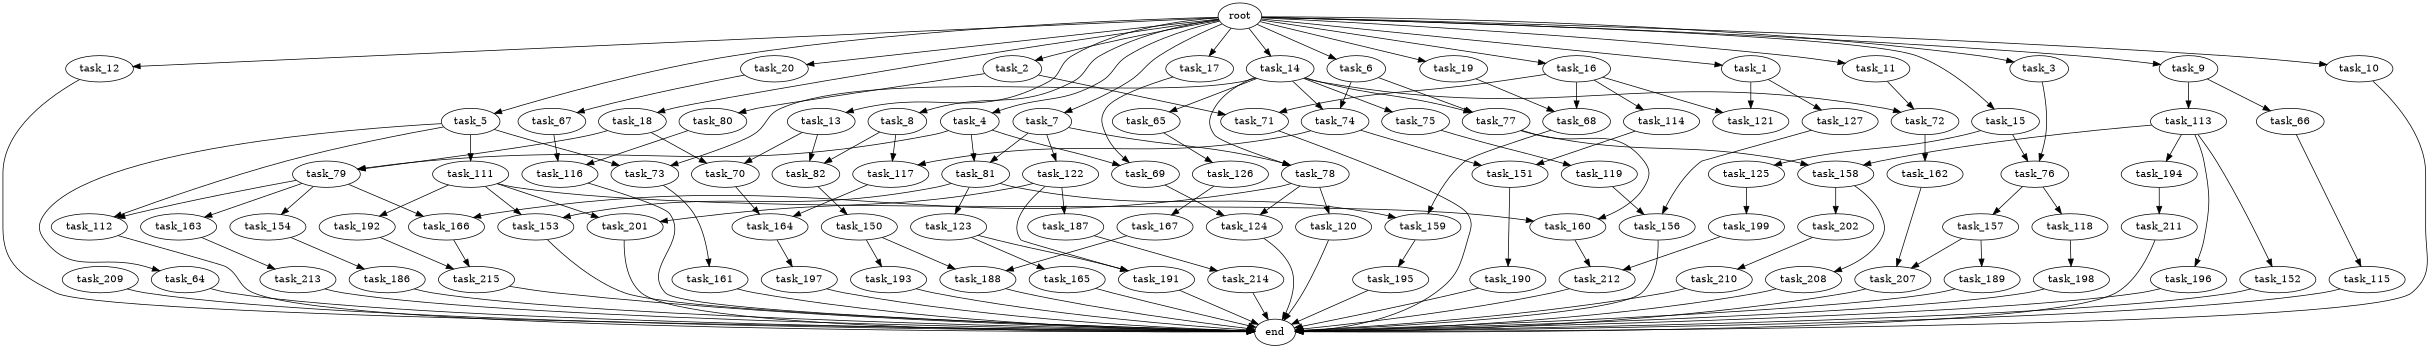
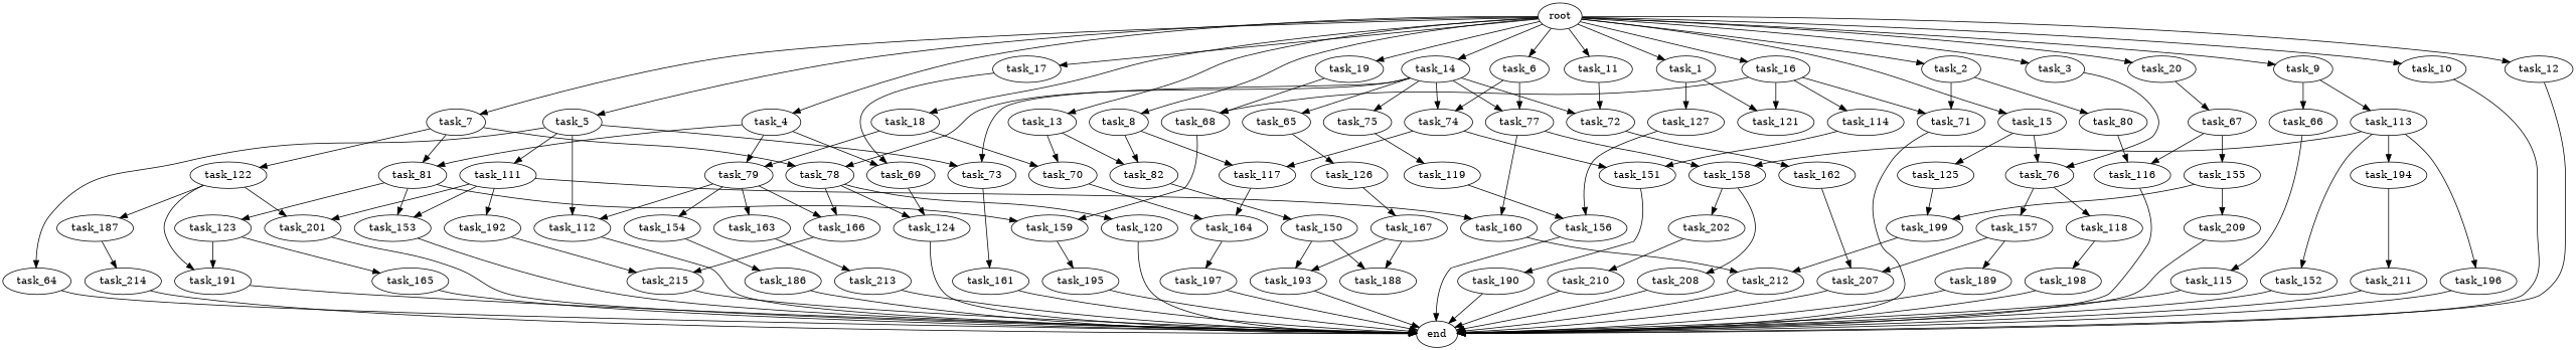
  digraph {
    task_67
+   task_155
    task_116
    task_199
    task_209
    end
    task_193
    task_12
    task_201
    task_5
    task_64
    task_73
    task_111
    task_112
    task_161
    task_160
    task_192
    task_153
    task_162
    task_207
    task_82
    task_150
    task_188
    task_196
    task_164
    task_197
    task_17
    task_69
    task_124
    task_2
    task_71
    task_80
    task_13
    task_70
    task_166
    task_215
    task_79
    task_163
    task_154
    task_213
    task_186
    task_198
    task_77
    task_158
    task_202
    task_208
    task_212
    task_11
    task_72
    task_167
    task_165
    task_117
    task_156
    root
    task_8
    task_18
    task_1
    task_3
    task_9
    task_4
    task_16
    task_19
    task_20
    task_6
    task_7
    task_15
    task_10
    task_14
    task_121
    task_127
    task_76
    task_66
    task_113
    task_81
    task_114
    task_68
    task_74
    task_122
    task_78
    task_125
    task_75
    task_65
    task_119
    task_151
    task_190
    task_152
    task_187
    task_191
    task_214
    task_194
    task_211
    task_126
    task_115
    task_157
    task_118
    task_189
    task_123
    task_159
    task_210
    task_195
    task_120
+   task_67 -> task_155
    task_67 -> task_116
+   task_155 -> task_199
+   task_155 -> task_209
    task_116 -> end
    task_199 -> task_212
    task_209 -> end
    task_193 -> end
    task_12 -> end
    task_201 -> end
    task_5 -> task_64
    task_5 -> task_73
    task_5 -> task_111
    task_5 -> task_112
    task_64 -> end
    task_73 -> task_161
    task_111 -> task_201
    task_111 -> task_160
    task_111 -> task_192
    task_111 -> task_153
    task_112 -> end
    task_161 -> end
    task_160 -> task_212
    task_192 -> task_215
    task_153 -> end
    task_162 -> task_207
    task_207 -> end
    task_82 -> task_150
    task_150 -> task_193
    task_150 -> task_188
-   task_188 -> end
    task_196 -> end
    task_164 -> task_197
    task_197 -> end
    task_17 -> task_69
    task_69 -> task_124
    task_124 -> end
    task_2 -> task_71
    task_2 -> task_80
    task_71 -> end
    task_80 -> task_116
    task_13 -> task_82
    task_13 -> task_70
    task_70 -> task_164
    task_166 -> task_215
    task_215 -> end
    task_79 -> task_112
    task_79 -> task_166
    task_79 -> task_163
    task_79 -> task_154
    task_163 -> task_213
    task_154 -> task_186
    task_213 -> end
    task_186 -> end
    task_198 -> end
    task_77 -> task_160
    task_77 -> task_158
    task_158 -> task_202
    task_158 -> task_208
    task_202 -> task_210
    task_208 -> end
    task_212 -> end
    task_11 -> task_72
    task_72 -> task_162
+   task_167 -> task_193
    task_167 -> task_188
    task_165 -> end
    task_117 -> task_164
    task_156 -> end
    root -> task_12
    root -> task_5
    root -> task_17
    root -> task_2
    root -> task_13
    root -> task_11
    root -> task_8
    root -> task_18
    root -> task_1
    root -> task_3
    root -> task_9
    root -> task_4
    root -> task_16
    root -> task_19
    root -> task_20
    root -> task_6
    root -> task_7
    root -> task_15
    root -> task_10
    root -> task_14
    task_8 -> task_82
    task_8 -> task_117
    task_18 -> task_70
    task_18 -> task_79
    task_1 -> task_121
    task_1 -> task_127
    task_3 -> task_76
    task_9 -> task_66
    task_9 -> task_113
    task_4 -> task_69
    task_4 -> task_79
    task_4 -> task_81
    task_16 -> task_71
    task_16 -> task_121
    task_16 -> task_114
    task_16 -> task_68
    task_19 -> task_68
    task_20 -> task_67
    task_6 -> task_77
    task_6 -> task_74
    task_7 -> task_81
    task_7 -> task_122
    task_7 -> task_78
    task_15 -> task_76
    task_15 -> task_125
    task_10 -> end
    task_14 -> task_73
    task_14 -> task_77
    task_14 -> task_72
    task_14 -> task_74
    task_14 -> task_78
    task_14 -> task_75
    task_14 -> task_65
    task_127 -> task_156
    task_76 -> task_157
    task_76 -> task_118
    task_66 -> task_115
    task_113 -> task_196
    task_113 -> task_158
    task_113 -> task_152
    task_113 -> task_194
    task_81 -> task_153
    task_81 -> task_123
    task_81 -> task_159
    task_114 -> task_151
    task_68 -> task_159
    task_74 -> task_117
    task_74 -> task_151
    task_122 -> task_201
    task_122 -> task_187
    task_122 -> task_191
    task_78 -> task_124
    task_78 -> task_166
    task_78 -> task_120
    task_125 -> task_199
    task_75 -> task_119
    task_65 -> task_126
    task_119 -> task_156
    task_151 -> task_190
    task_190 -> end
    task_152 -> end
    task_187 -> task_214
    task_191 -> end
    task_214 -> end
    task_194 -> task_211
    task_211 -> end
    task_126 -> task_167
    task_115 -> end
    task_157 -> task_207
    task_157 -> task_189
    task_118 -> task_198
    task_189 -> end
    task_123 -> task_165
    task_123 -> task_191
    task_159 -> task_195
    task_210 -> end
    task_195 -> end
    task_120 -> end
  }
